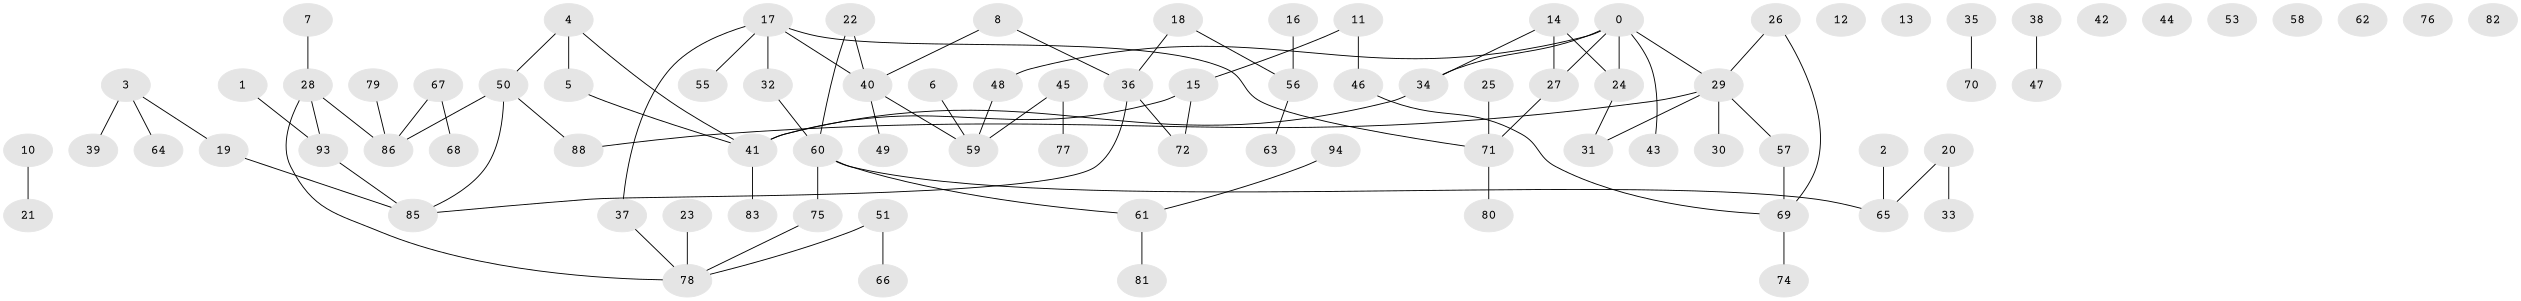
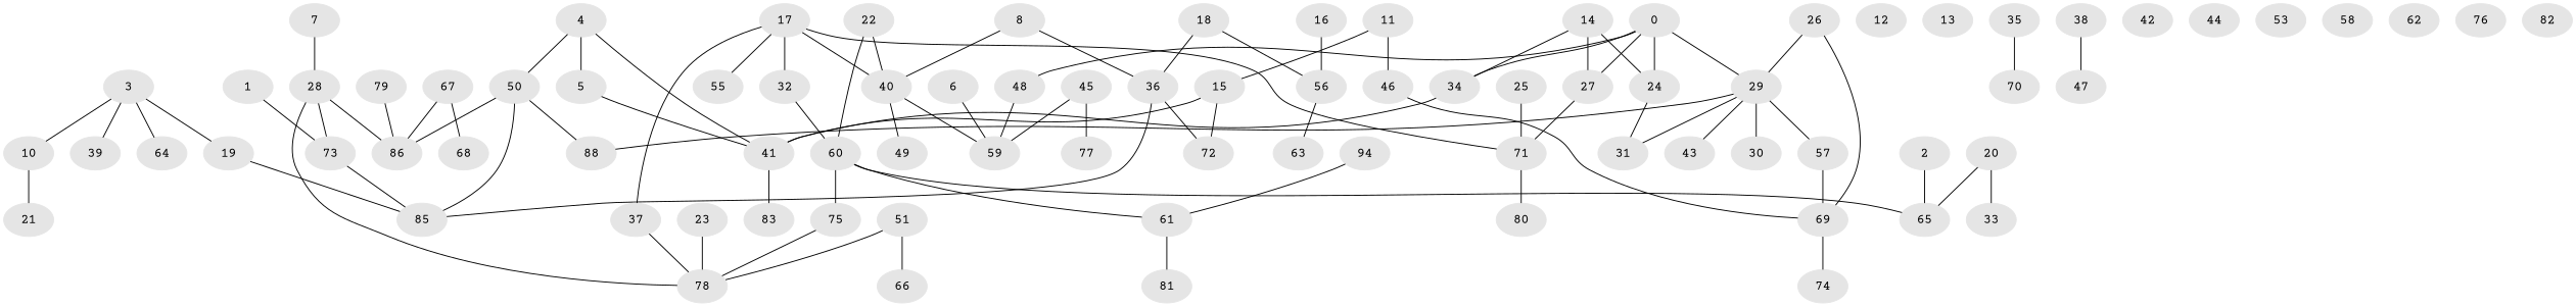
  graph {
    fontname="Courier Prime"
    node [color=gray90 fontname="Courier Prime" style=filled]
    edge [fontname="Courier Prime"]
    1
-   73 [label=93]
+   73
    85
    2
    65
    3
    10
    19
    39
    64
    21
    4
    5
    41
    50
    83
    86
    n18 [label=88]
    6
    59
    7
    28
    78
    8
    36
    40
    72
    49
    n29 [label=0]
    24
    27
    29
    34
    43
    48
    31
    71
    30
    57
    11
    15
    46
    69
    12
    13
    14
    67
    68
    16
    56
    63
    17
    32
    37
    55
    60
    80
    18
    20
    33
    22
    61
    75
    23
    25
    26
    74
    35
    70
    38
    47
    42
    44
    45
    77
    51
    66
    53
    n79 [label=94]
    81
    58
    62
    76
    79
    82
    1 -- 73
    73 -- 85
    2 -- 65
+   3 -- 10
    3 -- 19
    3 -- 39
    3 -- 64
    10 -- 21
    19 -- 85
    4 -- 5
    4 -- 41
    4 -- 50
    5 -- 41
    41 -- 83
    50 -- 85
    50 -- 86
    50 -- n18
    6 -- 59
    7 -- 28
    28 -- 73
    28 -- 86
    28 -- 78
    8 -- 36
    8 -- 40
    36 -- 85
    36 -- 72
    40 -- 59
    40 -- 49
    n29 -- 24
    n29 -- 27
    n29 -- 29
    n29 -- 34
-   n29 -- 43
+   29 -- 43
    n29 -- 48
    24 -- 31
    27 -- 71
    29 -- n18
    29 -- 31
    29 -- 30
    29 -- 57
    34 -- 41
    48 -- 59
    71 -- 80
    57 -- 69
    11 -- 15
    11 -- 46
    15 -- 41
    15 -- 72
    46 -- 69
    69 -- 74
    14 -- 24
    14 -- 27
    14 -- 34
    67 -- 86
    67 -- 68
    16 -- 56
    56 -- 63
    17 -- 40
    17 -- 71
    17 -- 32
    17 -- 37
    17 -- 55
    32 -- 60
    37 -- 78
    60 -- 65
    60 -- 61
    60 -- 75
    18 -- 36
    18 -- 56
    20 -- 65
    20 -- 33
    22 -- 40
    22 -- 60
    61 -- 81
    75 -- 78
    23 -- 78
    25 -- 71
    26 -- 29
    26 -- 69
    35 -- 70
    38 -- 47
    45 -- 59
    45 -- 77
    51 -- 78
    51 -- 66
    n79 -- 61
    79 -- 86
  }
